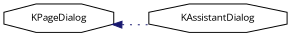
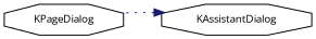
  digraph {
    rankdir=LR
    fontname="Open Sans"
    node [color=black fillcolor=white fontname="Open Sans" fontsize=10 shape=octagon style=filled]
    n1 [height=0.2 label=KPageDialog width=0.4]
    n2 [height=0.2 label=KAssistantDialog width=0.4]
-   n1 -> n2 [color=midnightblue dir=back fontname="Open Sans" fontsize=10 labelfontname=Helvetica labelfontsize=10 style=dotted]
+   n2 -> n1 [color=midnightblue dir=back fontname="Open Sans" fontsize=10 labelfontname=Helvetica labelfontsize=10 style=dotted]
  }
